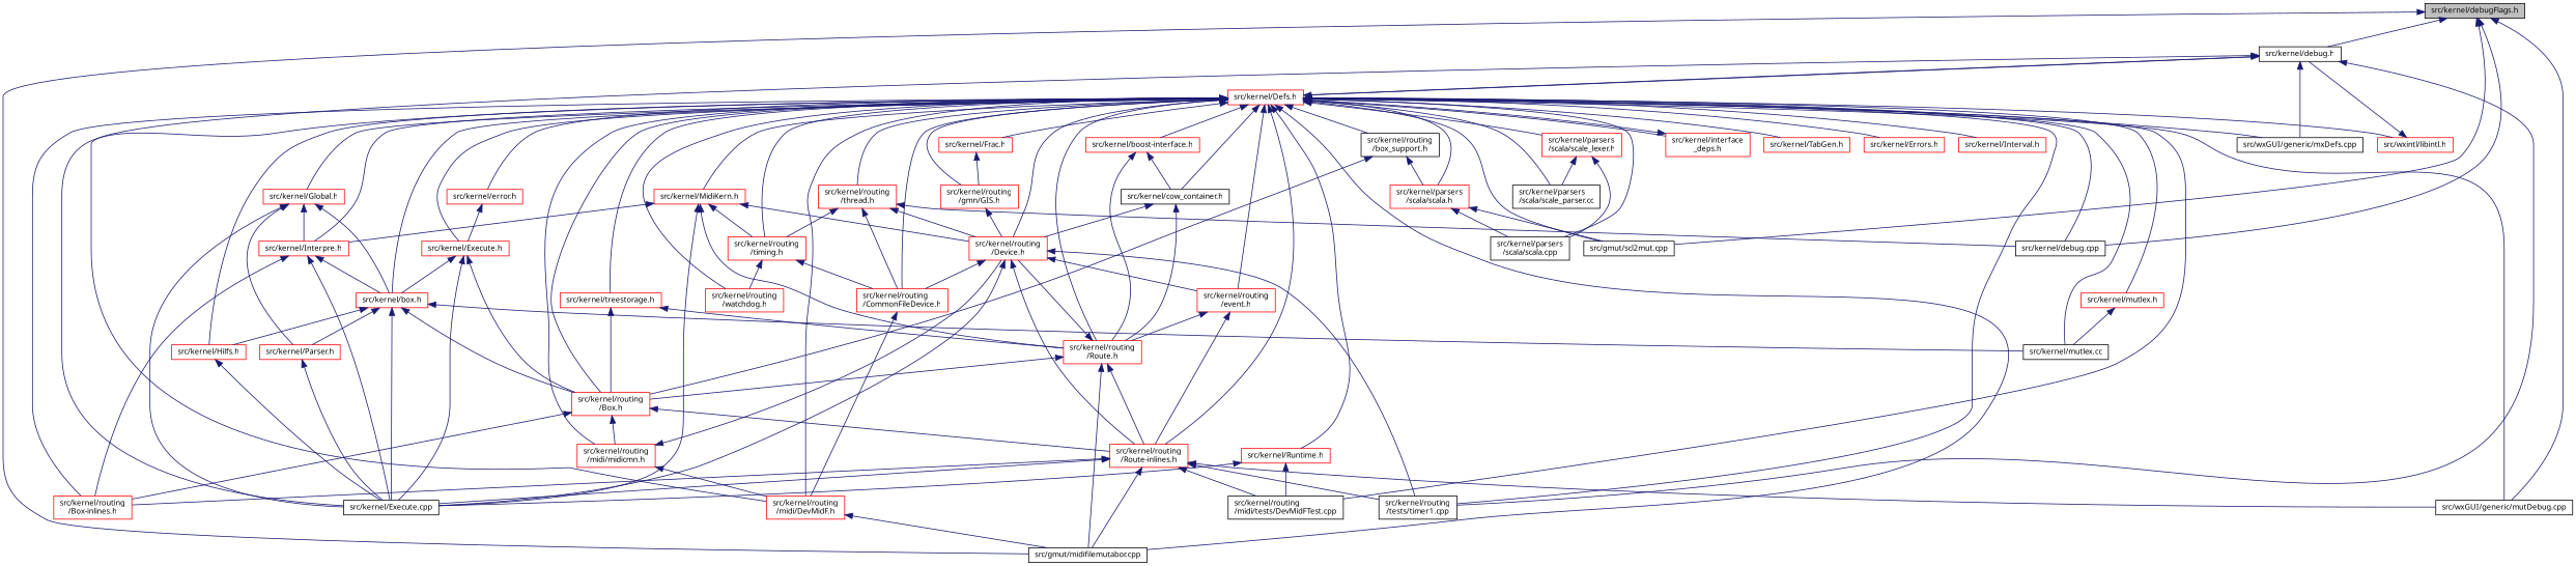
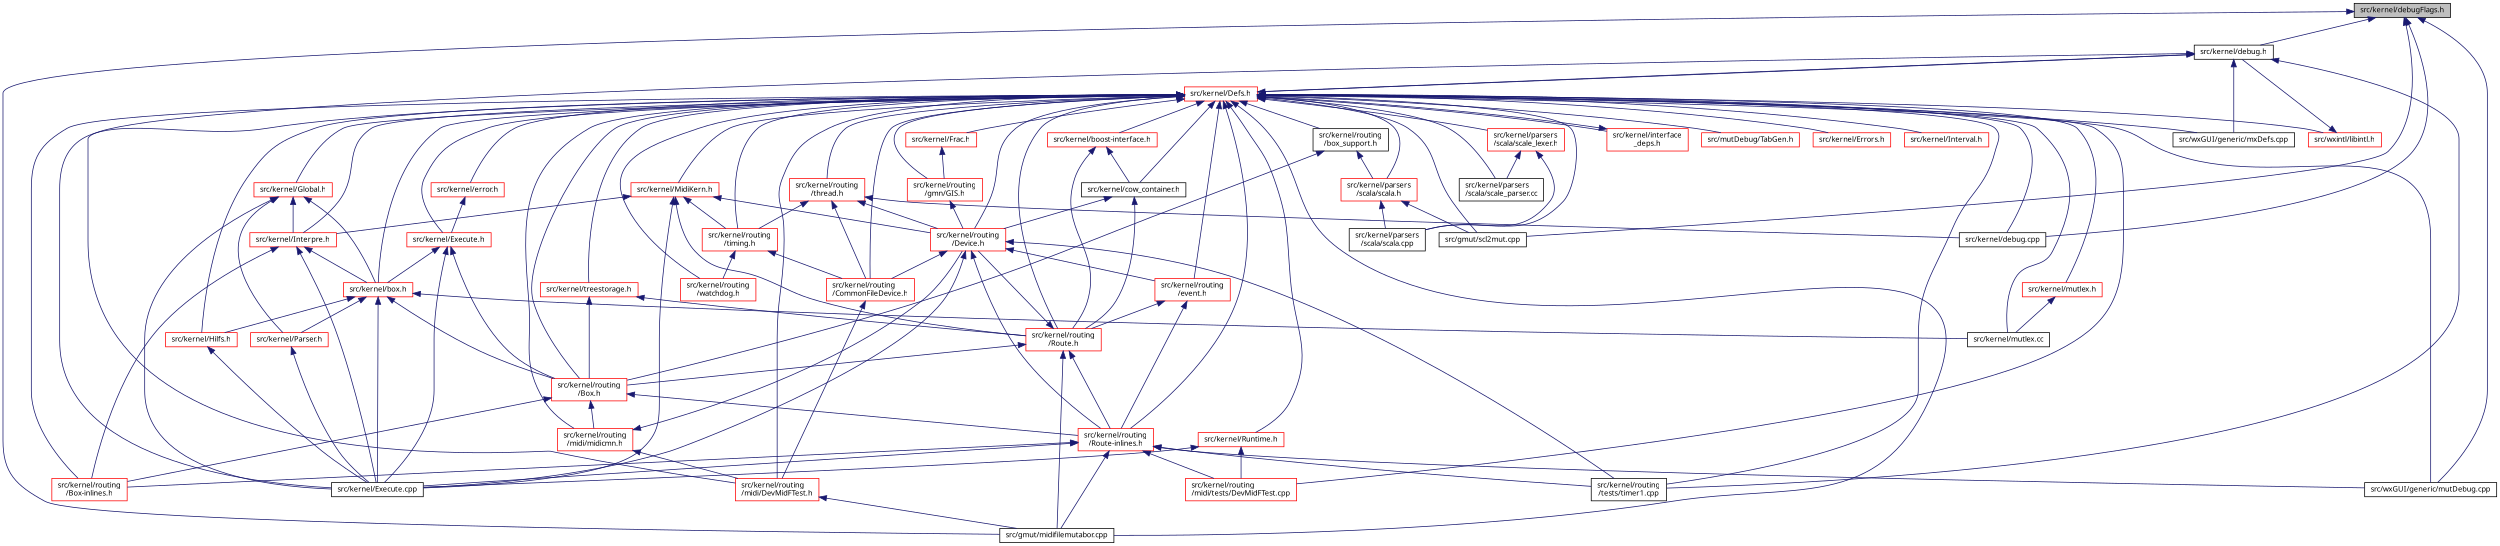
  digraph {
    node [color=red fillcolor=white fontname=Sans fontsize=10 shape=record style=filled]
    edge [color=midnightblue dir=back fontname=Sans fontsize=10 labelfontname=Sans labelfontsize=10 style=solid]
    n1 [color=black fillcolor=grey75 fontcolor=black height=0.2 label="src/kernel/debugFlags.h" width=0.4]
    n2 [color=black height=0.2 label="src/kernel/debug.h" width=0.4]
    n3 [color=black height=0.2 label="src/gmut/midifilemutabor.cpp" width=0.4]
    n4 [color=black height=0.2 label="src/wxGUI/generic/mutDebug.cpp" width=0.4]
    n5 [color=black height=0.2 label="src/kernel/debug.cpp" width=0.4]
    n6 [color=black height=0.2 label="src/gmut/scl2mut.cpp" width=0.4]
    n7 [height=0.2 label="src/kernel/Defs.h" width=0.4]
    n8 [color=black height=0.2 label="src/kernel/routing\l/tests/timer1.cpp" width=0.4]
    n9 [color=black height=0.2 label="src/wxGUI/generic/mxDefs.cpp" width=0.4]
-   n10 [height=0.2 label="src/kernel/routing\l/midi/DevMidF.h" width=0.4]
-   n11 [color=black height=0.2 label="src/kernel/routing\l/midi/tests/DevMidFTest.cpp" width=0.4]
+   n10 [height=0.2 label="src/kernel/routing\l/midi/DevMidFTest.h" width=0.4]
+   n11 [height=0.2 label="src/kernel/routing\l/midi/tests/DevMidFTest.cpp" width=0.4]
    n12 [height=0.2 label="src/kernel/interface\l_deps.h" width=0.4]
    n13 [height=0.2 label="src/wxintl/libintl.h" width=0.4]
    n14 [height=0.2 label="src/kernel/routing\l/CommonFileDevice.h" width=0.4]
    n15 [height=0.2 label="src/kernel/routing\l/Device.h" width=0.4]
    n16 [height=0.2 label="src/kernel/routing\l/event.h" width=0.4]
    n17 [height=0.2 label="src/kernel/routing\l/Route.h" width=0.4]
    n18 [height=0.2 label="src/kernel/routing\l/Box.h" width=0.4]
    n19 [height=0.2 label="src/kernel/routing\l/midi/midicmn.h" width=0.4]
    n20 [height=0.2 label="src/kernel/routing\l/Route-inlines.h" width=0.4]
    n21 [color=black height=0.2 label="src/kernel/Execute.cpp" width=0.4]
    n22 [height=0.2 label="src/kernel/routing\l/Box-inlines.h" width=0.4]
    n23 [color=black height=0.2 label="src/kernel/cow_container.h" width=0.4]
    n24 [height=0.2 label="src/kernel/boost-interface.h" width=0.4]
    n25 [height=0.2 label="src/kernel/routing\l/gmn/GIS.h" width=0.4]
    n26 [height=0.2 label="src/kernel/Frac.h" width=0.4]
    n27 [height=0.2 label="src/kernel/MidiKern.h" width=0.4]
    n28 [height=0.2 label="src/kernel/routing\l/timing.h" width=0.4]
    n29 [height=0.2 label="src/kernel/routing\l/watchdog.h" width=0.4]
    n30 [height=0.2 label="src/kernel/Interpre.h" width=0.4]
    n31 [height=0.2 label="src/kernel/box.h" width=0.4]
    n32 [height=0.2 label="src/kernel/Hilfs.h" width=0.4]
    n33 [color=black height=0.2 label="src/kernel/mutlex.cc" width=0.4]
    n34 [height=0.2 label="src/kernel/treestorage.h" width=0.4]
    n35 [height=0.2 label="src/kernel/routing\l/thread.h" width=0.4]
    n36 [height=0.2 label="src/kernel/Execute.h" width=0.4]
    n37 [height=0.2 label="src/kernel/error.h" width=0.4]
    n38 [height=0.2 label="src/kernel/Global.h" width=0.4]
    n39 [color=black height=0.2 label="src/kernel/routing\l/box_support.h" width=0.4]
    n40 [height=0.2 label="src/kernel/parsers\l/scala/scala.h" width=0.4]
    n41 [color=black height=0.2 label="src/kernel/parsers\l/scala/scala.cpp" width=0.4]
-   n42 [height=0.2 label="src/kernel/TabGen.h" width=0.4]
+   n42 [height=0.2 label="src/mutDebug/TabGen.h" width=0.4]
    n43 [height=0.2 label="src/kernel/Errors.h" width=0.4]
    n44 [height=0.2 label="src/kernel/Runtime.h" width=0.4]
    n45 [height=0.2 label="src/kernel/Interval.h" width=0.4]
    n46 [height=0.2 label="src/kernel/mutlex.h" width=0.4]
    n47 [height=0.2 label="src/kernel/parsers\l/scala/scale_lexer.h" width=0.4]
    n48 [color=black height=0.2 label="src/kernel/parsers\l/scala/scale_parser.cc" width=0.4]
    n49 [height=0.2 label="src/kernel/Parser.h" width=0.4]
    n1 -> n2
    n1 -> n3
    n1 -> n4
    n1 -> n5
    n1 -> n6
    n2 -> n7
    n2 -> n8
    n2 -> n9
    n2 -> n10
    n7 -> n2
    n7 -> n3
    n7 -> n4
    n7 -> n5
    n7 -> n6
    n7 -> n8
    n7 -> n9
    n7 -> n10
    n7 -> n11
    n7 -> n12
    n7 -> n13
    n7 -> n14
    n7 -> n15
    n7 -> n16
    n7 -> n17
    n7 -> n18
    n7 -> n19
    n7 -> n20
    n7 -> n21
    n7 -> n22
    n7 -> n23
    n7 -> n24
    n7 -> n25
    n7 -> n26
    n7 -> n27
    n7 -> n28
    n7 -> n29
    n7 -> n30
    n7 -> n31
    n7 -> n32
    n7 -> n33
    n7 -> n34
    n7 -> n35
    n7 -> n36
    n7 -> n37
    n7 -> n38
    n7 -> n39
    n7 -> n40
    n7 -> n41
    n7 -> n42
    n7 -> n43
    n7 -> n44
    n7 -> n45
    n7 -> n46
    n7 -> n47
    n7 -> n48
    n10 -> n3
    n12 -> n7
    n13 -> n2
    n14 -> n10
    n15 -> n8
    n15 -> n14
    n15 -> n16
    n15 -> n20
    n15 -> n21
    n16 -> n17
    n16 -> n20
    n17 -> n3
    n17 -> n15
    n17 -> n18
    n17 -> n20
    n18 -> n19
    n18 -> n20
    n18 -> n22
    n19 -> n10
    n19 -> n15
    n20 -> n3
    n20 -> n4
    n20 -> n8
    n20 -> n11
    n20 -> n21
    n20 -> n22
    n23 -> n15
    n23 -> n17
    n24 -> n17
    n24 -> n23
    n25 -> n15
    n26 -> n25
    n27 -> n15
    n27 -> n17
    n27 -> n21
    n27 -> n28
    n27 -> n30
    n28 -> n14
    n28 -> n29
    n30 -> n21
    n30 -> n22
    n30 -> n31
    n31 -> n18
    n31 -> n21
    n31 -> n32
    n31 -> n33
    n31 -> n49
    n32 -> n21
    n34 -> n17
    n34 -> n18
    n35 -> n5
    n35 -> n14
    n35 -> n15
    n35 -> n28
    n36 -> n18
    n36 -> n21
    n36 -> n31
    n37 -> n36
    n38 -> n21
    n38 -> n30
    n38 -> n31
    n38 -> n49
    n39 -> n18
    n39 -> n40
    n40 -> n6
    n40 -> n41
    n44 -> n11
    n44 -> n21
    n46 -> n33
    n47 -> n41
    n47 -> n48
    n49 -> n21
  }
